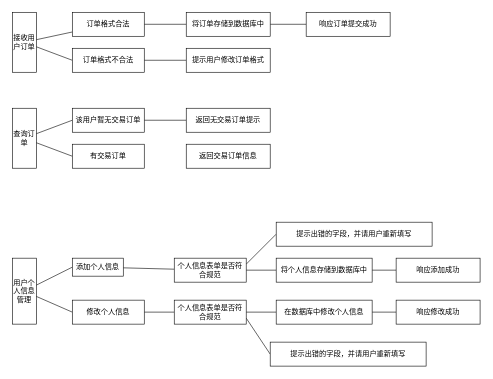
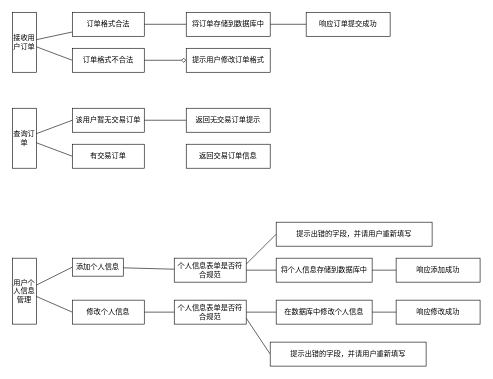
  <mxCell id="0" />
  <mxCell id="1" parent="0" />
  <mxCell id="2" style="rounded=0;orthogonalLoop=1;jettySize=auto;html=1;endArrow=none;endFill=0;" parent="1" source="4" target="6" edge="1"><mxGeometry relative="1" as="geometry" /></mxCell>
  <mxCell id="3" style="edgeStyle=none;rounded=0;orthogonalLoop=1;jettySize=auto;html=1;entryX=0;entryY=0.5;entryDx=0;entryDy=0;endArrow=none;endFill=0;" parent="1" source="4" target="8" edge="1"><mxGeometry relative="1" as="geometry" /></mxCell>
  <mxCell id="4" value="接收用户订单" style="rounded=0;whiteSpace=wrap;html=1;" parent="1" vertex="1"><mxGeometry x="20" y="20" width="40" height="100" as="geometry" /></mxCell>
  <mxCell id="5" style="edgeStyle=none;rounded=0;orthogonalLoop=1;jettySize=auto;html=1;entryX=0;entryY=0.5;entryDx=0;entryDy=0;endArrow=none;endFill=0;" parent="1" source="6" target="10" edge="1"><mxGeometry relative="1" as="geometry" /></mxCell>
  <mxCell id="6" value="订单格式合法" style="rounded=0;whiteSpace=wrap;html=1;" parent="1" vertex="1"><mxGeometry x="120" y="20" width="120" height="40" as="geometry" /></mxCell>
- <mxCell id="7" style="edgeStyle=none;rounded=0;orthogonalLoop=1;jettySize=auto;html=1;endArrow=none;endFill=0;" parent="1" source="8" target="11" edge="1"><mxGeometry relative="1" as="geometry" /></mxCell>
+ <mxCell id="7" style="edgeStyle=none;rounded=0;orthogonalLoop=1;jettySize=auto;html=1;endArrow=diamond;endFill=0;" parent="1" source="8" target="11" edge="1"><mxGeometry relative="1" as="geometry" /></mxCell>
  <mxCell id="8" value="订单格式不合法" style="rounded=0;whiteSpace=wrap;html=1;" parent="1" vertex="1"><mxGeometry x="120" y="80" width="120" height="40" as="geometry" /></mxCell>
  <mxCell id="9" style="edgeStyle=none;rounded=0;orthogonalLoop=1;jettySize=auto;html=1;entryX=0;entryY=0.5;entryDx=0;entryDy=0;endArrow=none;endFill=0;" parent="1" source="10" target="15" edge="1"><mxGeometry relative="1" as="geometry" /></mxCell>
  <mxCell id="10" value="将订单存储到数据库中" style="rounded=0;whiteSpace=wrap;html=1;" parent="1" vertex="1"><mxGeometry x="310" y="20" width="140" height="40" as="geometry" /></mxCell>
  <mxCell id="11" value="提示用户修改订单格式" style="rounded=0;whiteSpace=wrap;html=1;" parent="1" vertex="1"><mxGeometry x="310" y="80" width="140" height="40" as="geometry" /></mxCell>
  <mxCell id="12" style="edgeStyle=none;rounded=0;orthogonalLoop=1;jettySize=auto;html=1;entryX=0;entryY=0.5;entryDx=0;entryDy=0;endArrow=none;endFill=0;" parent="1" source="14" target="18" edge="1"><mxGeometry relative="1" as="geometry" /></mxCell>
  <mxCell id="13" style="edgeStyle=none;rounded=0;orthogonalLoop=1;jettySize=auto;html=1;entryX=0;entryY=0.5;entryDx=0;entryDy=0;endArrow=none;endFill=0;" parent="1" source="14" target="16" edge="1"><mxGeometry relative="1" as="geometry" /></mxCell>
  <mxCell id="14" value="查询订单" style="rounded=0;whiteSpace=wrap;html=1;" parent="1" vertex="1"><mxGeometry x="20" y="180" width="40" height="100" as="geometry" /></mxCell>
  <mxCell id="15" value="响应订单提交成功" style="rounded=0;whiteSpace=wrap;html=1;" parent="1" vertex="1"><mxGeometry x="510" y="20" width="140" height="40" as="geometry" /></mxCell>
  <mxCell id="16" value="有交易订单" style="rounded=0;whiteSpace=wrap;html=1;" parent="1" vertex="1"><mxGeometry x="120" y="240" width="120" height="40" as="geometry" /></mxCell>
  <mxCell id="17" style="edgeStyle=orthogonalEdgeStyle;rounded=0;orthogonalLoop=1;jettySize=auto;html=1;entryX=0;entryY=0.5;entryDx=0;entryDy=0;endArrow=none;endFill=0;" parent="1" source="18" target="20" edge="1"><mxGeometry relative="1" as="geometry" /></mxCell>
  <mxCell id="18" value="该用户暂无交易订单" style="rounded=0;whiteSpace=wrap;html=1;" parent="1" vertex="1"><mxGeometry x="120" y="180" width="120" height="40" as="geometry" /></mxCell>
  <mxCell id="19" value="返回交易订单信息" style="rounded=0;whiteSpace=wrap;html=1;" parent="1" vertex="1"><mxGeometry x="310" y="240" width="140" height="40" as="geometry" /></mxCell>
  <mxCell id="20" value="返回无交易订单提示" style="rounded=0;whiteSpace=wrap;html=1;" parent="1" vertex="1"><mxGeometry x="310" y="180" width="140" height="40" as="geometry" /></mxCell>
  <mxCell id="21" style="rounded=0;orthogonalLoop=1;jettySize=auto;html=1;entryX=0;entryY=0.5;entryDx=0;entryDy=0;endArrow=none;endFill=0;" parent="1" source="23" target="25" edge="1"><mxGeometry relative="1" as="geometry" /></mxCell>
  <mxCell id="22" style="edgeStyle=none;rounded=0;orthogonalLoop=1;jettySize=auto;html=1;entryX=0;entryY=0.5;entryDx=0;entryDy=0;endArrow=none;endFill=0;" parent="1" source="23" target="27" edge="1"><mxGeometry relative="1" as="geometry" /></mxCell>
  <mxCell id="23" value="用户个人信息管理" style="rounded=0;whiteSpace=wrap;html=1;" parent="1" vertex="1"><mxGeometry x="20" y="430" width="40" height="110" as="geometry" /></mxCell>
  <mxCell id="24" style="edgeStyle=none;rounded=0;orthogonalLoop=1;jettySize=auto;html=1;endArrow=none;endFill=0;" parent="1" source="25" target="30" edge="1"><mxGeometry relative="1" as="geometry" /></mxCell>
  <mxCell id="25" value="添加个人信息" style="rounded=0;whiteSpace=wrap;html=1;" parent="1" vertex="1"><mxGeometry x="120" y="430" width="85" height="30" as="geometry" /></mxCell>
  <mxCell id="26" style="edgeStyle=none;rounded=0;orthogonalLoop=1;jettySize=auto;html=1;endArrow=none;endFill=0;" parent="1" source="27" target="33" edge="1"><mxGeometry relative="1" as="geometry" /></mxCell>
  <mxCell id="27" value="修改个人信息" style="rounded=0;whiteSpace=wrap;html=1;" parent="1" vertex="1"><mxGeometry x="120" y="500" width="120" height="40" as="geometry" /></mxCell>
  <mxCell id="28" style="edgeStyle=none;rounded=0;orthogonalLoop=1;jettySize=auto;html=1;entryX=0;entryY=0.5;entryDx=0;entryDy=0;endArrow=none;endFill=0;" parent="1" source="30" target="35" edge="1"><mxGeometry relative="1" as="geometry" /></mxCell>
  <mxCell id="29" style="edgeStyle=none;rounded=0;orthogonalLoop=1;jettySize=auto;html=1;entryX=0;entryY=0.5;entryDx=0;entryDy=0;endArrow=none;endFill=0;exitX=1;exitY=0.25;exitDx=0;exitDy=0;" parent="1" source="30" target="40" edge="1"><mxGeometry relative="1" as="geometry" /></mxCell>
  <mxCell id="30" value="个人信息表单是否符合规范" style="rounded=0;whiteSpace=wrap;html=1;" parent="1" vertex="1"><mxGeometry x="290" y="430" width="120" height="40" as="geometry" /></mxCell>
  <mxCell id="31" style="edgeStyle=none;rounded=0;orthogonalLoop=1;jettySize=auto;html=1;endArrow=none;endFill=0;" parent="1" source="33" target="37" edge="1"><mxGeometry relative="1" as="geometry" /></mxCell>
  <mxCell id="32" style="edgeStyle=none;rounded=0;orthogonalLoop=1;jettySize=auto;html=1;entryX=0;entryY=0.5;entryDx=0;entryDy=0;endArrow=none;endFill=0;exitX=1;exitY=0.75;exitDx=0;exitDy=0;" parent="1" source="33" target="41" edge="1"><mxGeometry relative="1" as="geometry" /></mxCell>
  <mxCell id="33" value="个人信息表单是否符合规范" style="rounded=0;whiteSpace=wrap;html=1;" parent="1" vertex="1"><mxGeometry x="290" y="500" width="120" height="40" as="geometry" /></mxCell>
  <mxCell id="34" style="edgeStyle=none;rounded=0;orthogonalLoop=1;jettySize=auto;html=1;endArrow=none;endFill=0;" parent="1" source="35" target="38" edge="1"><mxGeometry relative="1" as="geometry" /></mxCell>
  <mxCell id="35" value="将个人信息存储到数据库中" style="rounded=0;whiteSpace=wrap;html=1;" parent="1" vertex="1"><mxGeometry x="460" y="430" width="160" height="40" as="geometry" /></mxCell>
  <mxCell id="36" style="edgeStyle=none;rounded=0;orthogonalLoop=1;jettySize=auto;html=1;endArrow=none;endFill=0;" parent="1" source="37" target="39" edge="1"><mxGeometry relative="1" as="geometry" /></mxCell>
  <mxCell id="37" value="在数据库中修改个人信息" style="rounded=0;whiteSpace=wrap;html=1;" parent="1" vertex="1"><mxGeometry x="460" y="500" width="160" height="40" as="geometry" /></mxCell>
  <mxCell id="38" value="响应添加成功" style="rounded=0;whiteSpace=wrap;html=1;" parent="1" vertex="1"><mxGeometry x="660" y="430" width="140" height="40" as="geometry" /></mxCell>
  <mxCell id="39" value="响应修改成功" style="rounded=0;whiteSpace=wrap;html=1;" parent="1" vertex="1"><mxGeometry x="660" y="500" width="140" height="40" as="geometry" /></mxCell>
  <mxCell id="40" value="提示出错的字段，并请用户重新填写" style="rounded=0;whiteSpace=wrap;html=1;" parent="1" vertex="1"><mxGeometry x="460" y="370" width="260" height="40" as="geometry" /></mxCell>
  <mxCell id="41" value="提示出错的字段，并请用户重新填写" style="rounded=0;whiteSpace=wrap;html=1;" parent="1" vertex="1"><mxGeometry x="450" y="570" width="260" height="40" as="geometry" /></mxCell>
